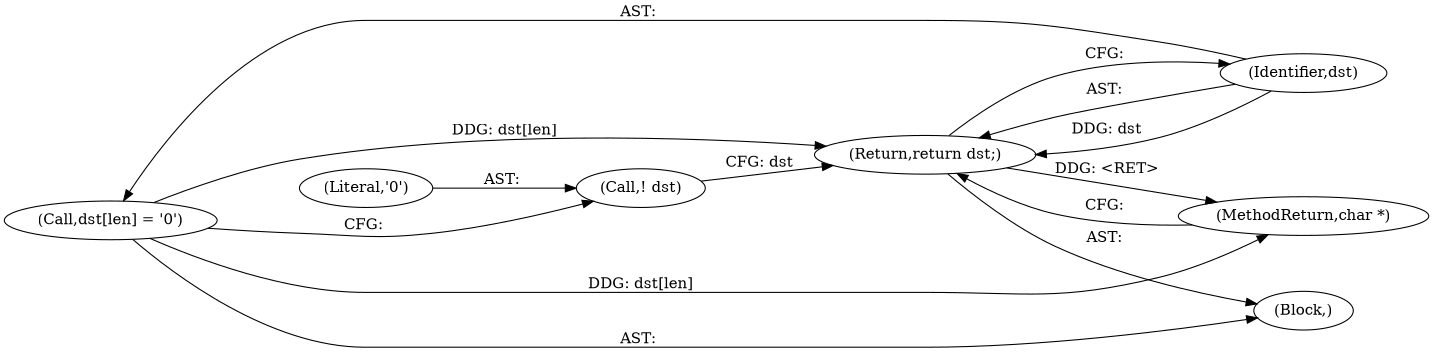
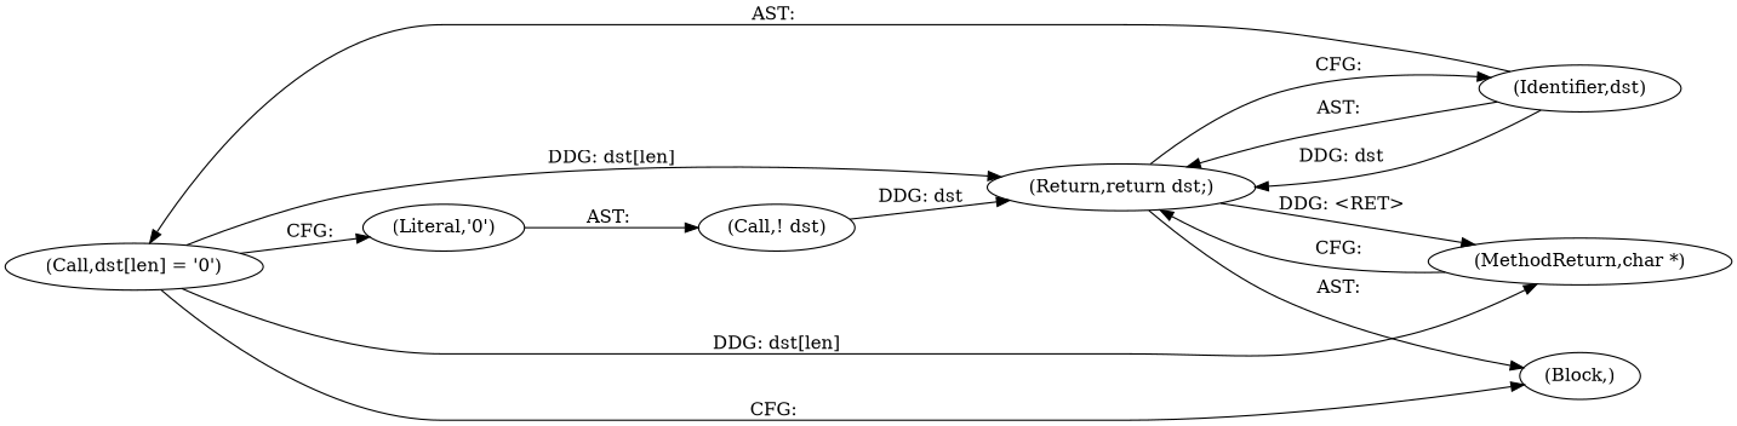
  digraph {
    rankdir=LR
    n1 [label="(Call,dst[len] = '\0')"]
    n2 [label="(Return,return dst;)"]
    n3 [label="(MethodReturn,char *)"]
    n4 [label="(Literal,'\0')"]
    n5 [label="(Block,)"]
    n6 [label="(Identifier,dst)"]
    n7 [label="(Call,! dst)"]
    n1 -> n2 [label="DDG: dst[len]"]
    n1 -> n3 [label="DDG: dst[len]"]
-   n1 -> n7 [label="CFG: "]
-   n1 -> n5 [label="AST: "]
+   n1 -> n4 [label="CFG: "]
+   n1 -> n5 [label="CFG: "]
    n2 -> n3 [label="DDG: <RET>"]
    n2 -> n5 [label="AST: "]
    n2 -> n6 [label="CFG: "]
    n3 -> n2 [label="CFG: "]
    n4 -> n7 [label="AST: "]
    n6 -> n1 [label="AST: "]
    n6 -> n2 [label="AST: "]
    n6 -> n2 [label="DDG: dst"]
-   n7 -> n2 [label="CFG: dst"]
+   n7 -> n2 [label="DDG: dst"]
  }
